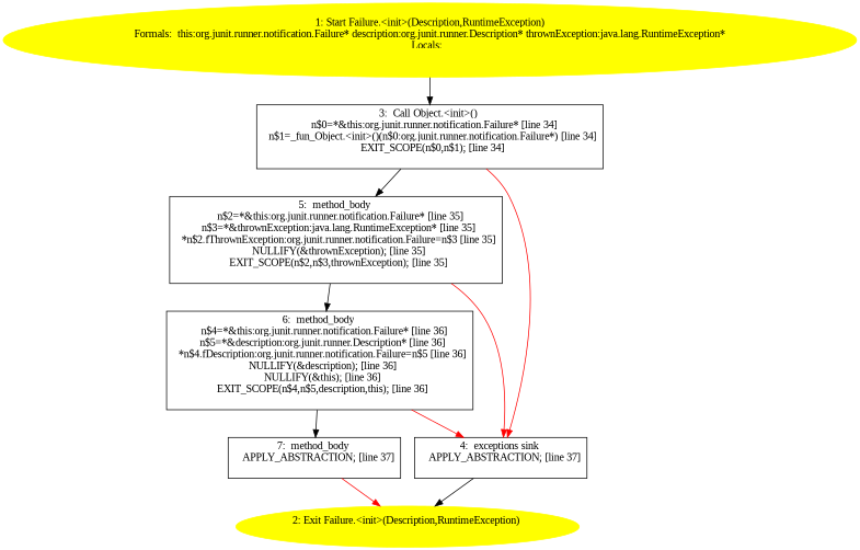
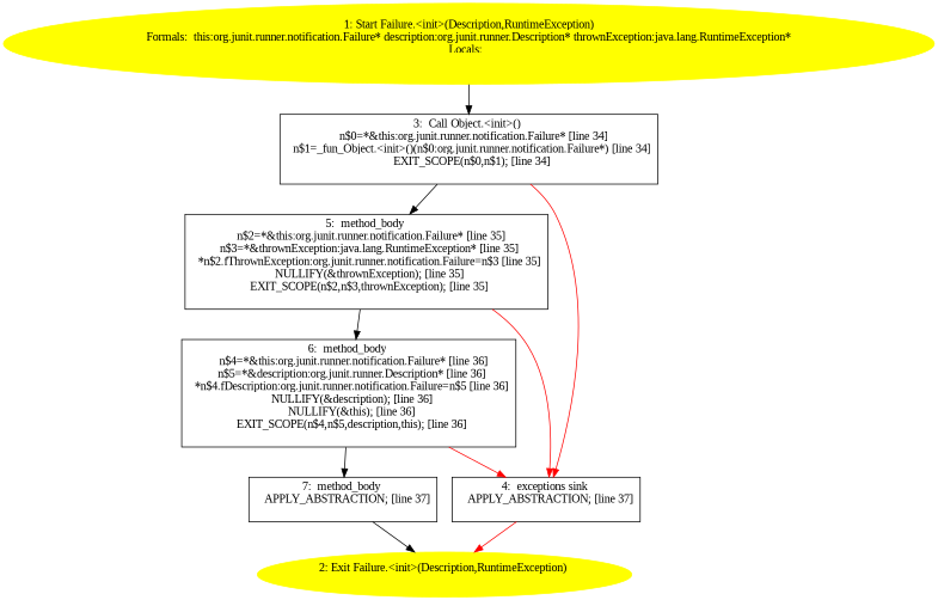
  digraph {
    fontname="Liberation Serif"
    node [fontname="Liberation Serif" shape=box]
    edge [fontname="Liberation Serif"]
    n1 [color=yellow label="1: Start Failure.<init>(Description,RuntimeException)\nFormals:  this:org.junit.runner.notification.Failure* description:org.junit.runner.Description* thrownException:java.lang.RuntimeException*\nLocals:  \n  " style=filled shape=""]
    n2 [label="3:  Call Object.<init>() \n   n$0=*&this:org.junit.runner.notification.Failure* [line 34]\n  n$1=_fun_Object.<init>()(n$0:org.junit.runner.notification.Failure*) [line 34]\n  EXIT_SCOPE(n$0,n$1); [line 34]\n "]
    n3 [label="5:  method_body \n   n$2=*&this:org.junit.runner.notification.Failure* [line 35]\n  n$3=*&thrownException:java.lang.RuntimeException* [line 35]\n  *n$2.fThrownException:org.junit.runner.notification.Failure=n$3 [line 35]\n  NULLIFY(&thrownException); [line 35]\n  EXIT_SCOPE(n$2,n$3,thrownException); [line 35]\n "]
    n4 [label="4:  exceptions sink \n   APPLY_ABSTRACTION; [line 37]\n "]
    n5 [label="6:  method_body \n   n$4=*&this:org.junit.runner.notification.Failure* [line 36]\n  n$5=*&description:org.junit.runner.Description* [line 36]\n  *n$4.fDescription:org.junit.runner.notification.Failure=n$5 [line 36]\n  NULLIFY(&description); [line 36]\n  NULLIFY(&this); [line 36]\n  EXIT_SCOPE(n$4,n$5,description,this); [line 36]\n "]
    n6 [color=yellow label="2: Exit Failure.<init>(Description,RuntimeException) \n  " style=filled shape=""]
    n7 [label="7:  method_body \n   APPLY_ABSTRACTION; [line 37]\n "]
    n1 -> n2
    n2 -> n3
    n2 -> n4 [color=red]
    n3 -> n4 [color=red]
    n3 -> n5
-   n4 -> n6
+   n4 -> n6 [color=red]
    n5 -> n4 [color=red]
    n5 -> n7
-   n7 -> n6 [color=red]
+   n7 -> n6
  }
